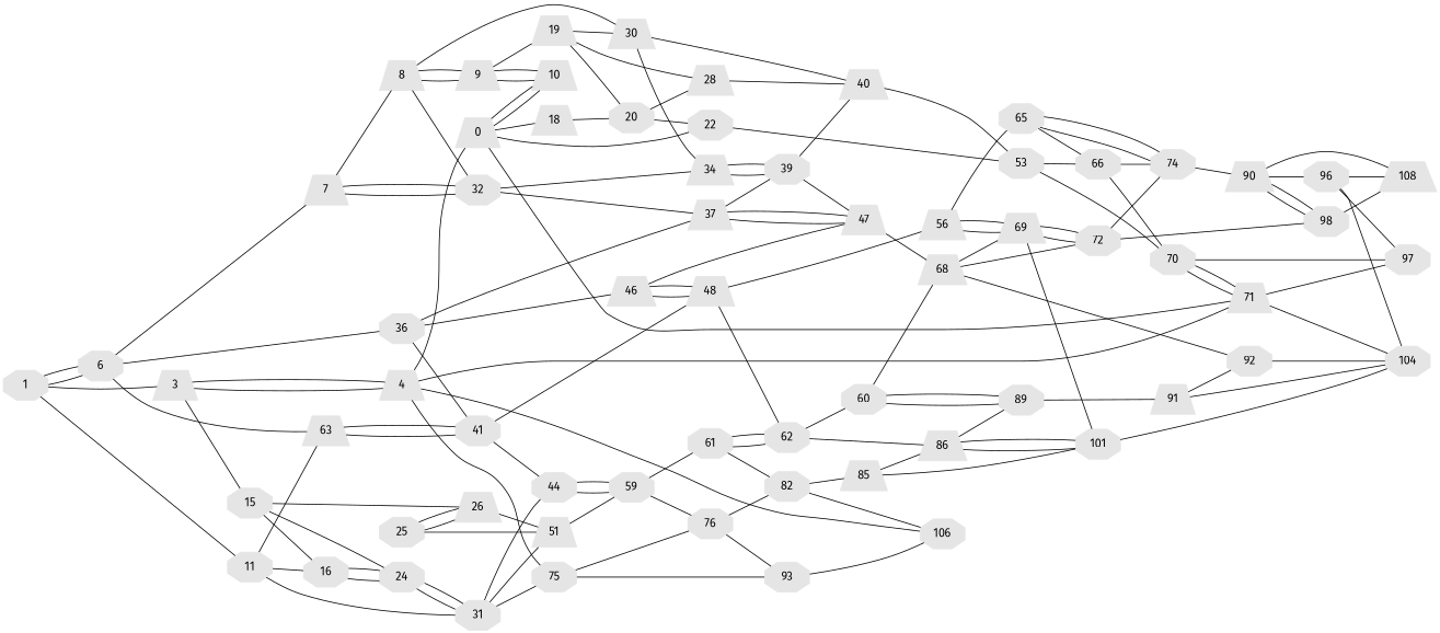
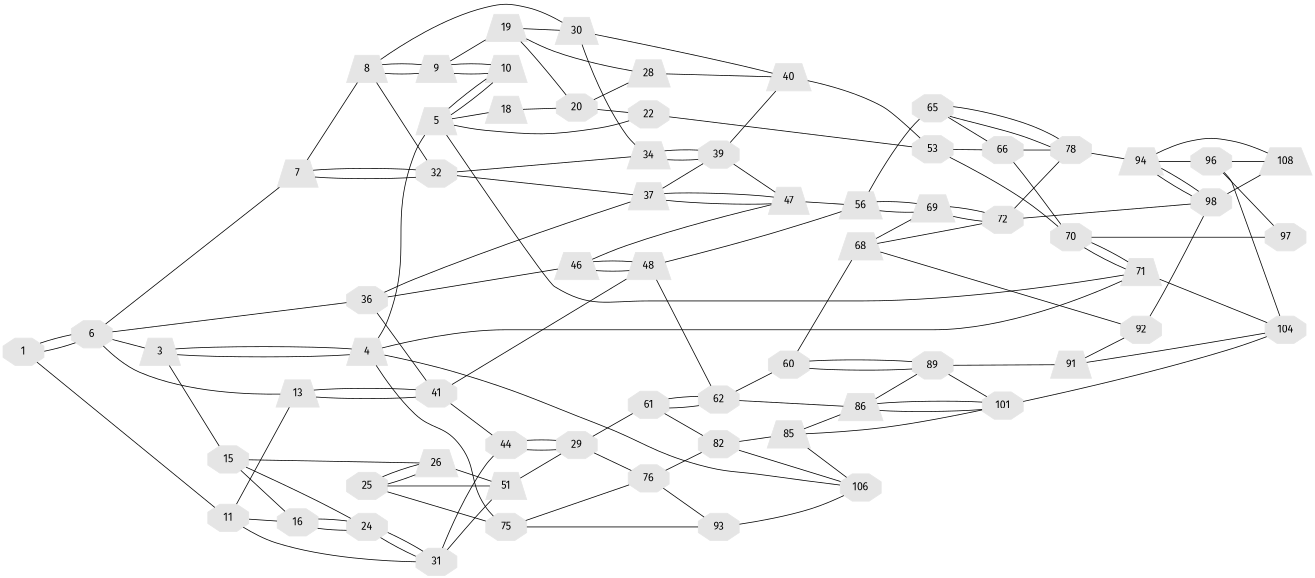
  graph {
    fontname="Fira Sans"
    rankdir=LR
    node [color=gray90 fontname="Fira Sans" shape=octagon style=filled]
    edge [fontname="Fira Sans"]
    1 [super="+2"]
    3 [shape=trapezium]
    6 [super="+14"]
    11 [super="+12"]
    4 [shape=trapezium super="+77"]
    15 [super="+23"]
    7 [shape=trapezium]
-   13 [shape=trapezium label=63]
+   13 [shape=trapezium]
    36 [super="+42"]
    16
    31 [super="+43"]
-   5 [shape=trapezium super="+17" label=0]
+   5 [shape=trapezium super="+17"]
    71 [shape=trapezium super="+111"]
    75 [super="+78"]
    106 [super="+107"]
    24
    26 [shape=trapezium]
    10 [shape=trapezium]
    18 [shape=trapezium]
    22
    25 [super="+64"]
    51 [shape=trapezium super="+58"]
    97
    104 [super="+110"]
    76 [super="+81"]
    93
    20 [super="+21"]
    53 [super="+54"]
    8 [shape=trapezium super="+29"]
    32 [super="+33"]
    41 [super="+45"]
    37 [shape=trapezium super="+38"]
    46 [shape=trapezium]
    9 [shape=trapezium]
    30 [shape=trapezium super="+35"]
    34 [shape=trapezium]
    19 [shape=trapezium super="+27"]
    40 [shape=trapezium super="+52"]
    28 [shape=trapezium]
    44
    48 [shape=trapezium super="+55"]
    66 [super="+79"]
    70 [super="+80"]
-   59 [super="+60"]
+   59 [super="+60" label=29]
    39 [super="+50"]
    47 [shape=trapezium super="+49"]
    56 [shape=trapezium super="+57"]
    62 [super="+63"]
    61
    65
    69 [shape=trapezium]
    n52 [label=60]
    86 [shape=trapezium super="+87"]
-   74 [super="+83"]
+   74 [super="+83" label=78]
    72 [super="+73"]
    82 [super="+84"]
    85 [shape=trapezium super="+105"]
    68 [shape=trapezium super="+88"]
    89 [super="+90"]
    101 [super="+103"]
-   94 [shape=trapezium super="+95" label=90]
+   94 [shape=trapezium super="+95"]
    92 [super="+99"]
    91 [shape=trapezium super="+102"]
    98 [super="+100"]
    108 [shape=trapezium]
    96 [super="+109"]
-   1 -- 3
+   6 -- 3
    1 -- 6
    1 -- 6
    1 -- 11
    3 -- 4
    3 -- 4
    3 -- 15
    6 -- 7
    6 -- 13
    6 -- 36
    11 -- 13
    11 -- 16
    11 -- 31
    4 -- 5
    4 -- 71
    4 -- 75
    4 -- 106
    15 -- 16
    15 -- 24
    15 -- 26
    7 -- 8
    7 -- 32
    7 -- 32
    13 -- 41
    13 -- 41
    36 -- 41
    36 -- 37
    36 -- 46
    16 -- 24
    16 -- 24
    31 -- 51
    31 -- 44
    5 -- 71
    5 -- 10
    5 -- 10
    5 -- 18
    5 -- 22
-   71 -- 97
    71 -- 104
    75 -- 76
    75 -- 93
    24 -- 31
    24 -- 31
    26 -- 51
    18 -- 20
    22 -- 53
-   31 -- 75
+   25 -- 75
    25 -- 26
    25 -- 26
    25 -- 51
    51 -- 59
    76 -- 93
    76 -- 82
    93 -- 106
    20 -- 22
    20 -- 28
    53 -- 66
    53 -- 70
    8 -- 32
    8 -- 9
    8 -- 9
    8 -- 30
    32 -- 37
    32 -- 34
    41 -- 44
    41 -- 48
    37 -- 39
    37 -- 47
    37 -- 47
    46 -- 48
    46 -- 48
    46 -- 47
    9 -- 10
    9 -- 10
    9 -- 19
    30 -- 34
    30 -- 40
    34 -- 39
    34 -- 39
    19 -- 20
    19 -- 30
    19 -- 28
    40 -- 53
    28 -- 40
    44 -- 59
    44 -- 59
    48 -- 56
    48 -- 62
    66 -- 70
    66 -- 74
    70 -- 71
    70 -- 71
    70 -- 97
    59 -- 76
    59 -- 61
    39 -- 40
    39 -- 47
-   47 -- 68
+   47 -- 56
    56 -- 65
    56 -- 69
    56 -- 69
    62 -- n52
    62 -- 86
    61 -- 62
    61 -- 62
    61 -- 82
    65 -- 66
    65 -- 74
    65 -- 74
    69 -- 72
    69 -- 72
    n52 -- 68
    n52 -- 89
    n52 -- 89
    86 -- 89
    86 -- 101
    86 -- 101
    74 -- 94
    72 -- 74
    72 -- 98
    82 -- 106
    82 -- 85
+   85 -- 106
    85 -- 86
    85 -- 101
    68 -- 69
    68 -- 72
    68 -- 92
-   69 -- 101
+   89 -- 101
    89 -- 91
    101 -- 104
    94 -- 98
    94 -- 98
    94 -- 108
    94 -- 96
-   92 -- 104
+   92 -- 98
    91 -- 104
    91 -- 92 [weight=2]
    98 -- 108
    96 -- 97
    96 -- 104
    96 -- 108
  }
